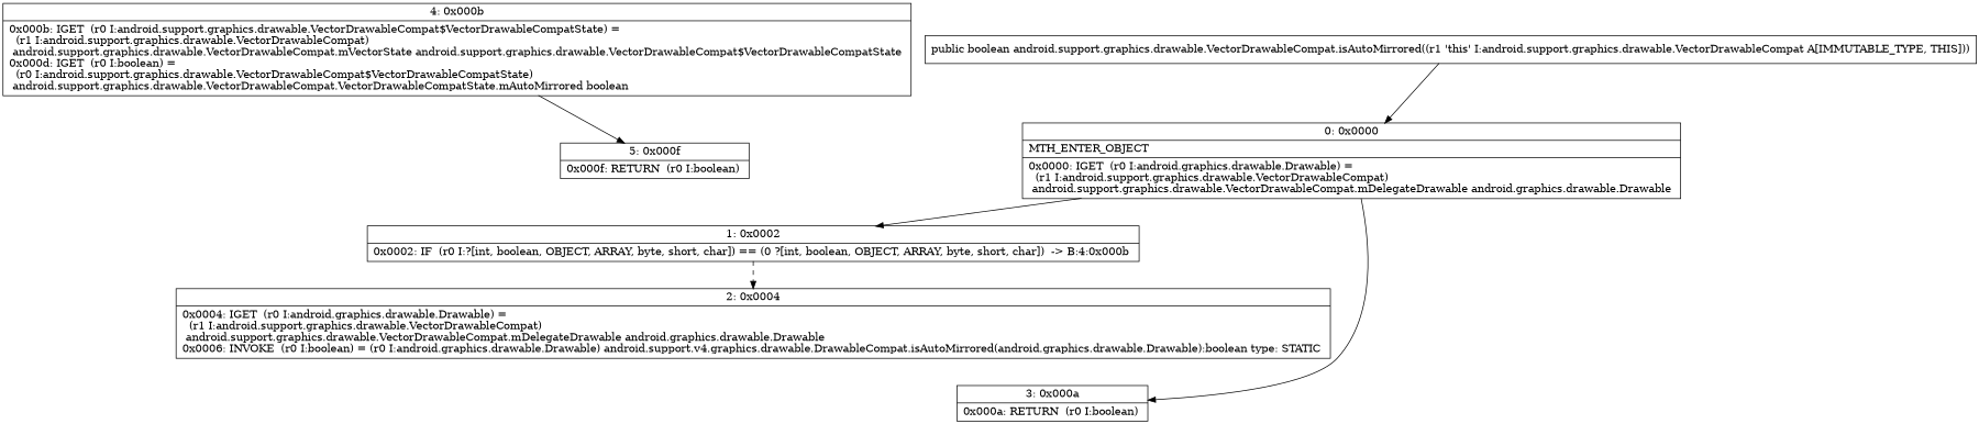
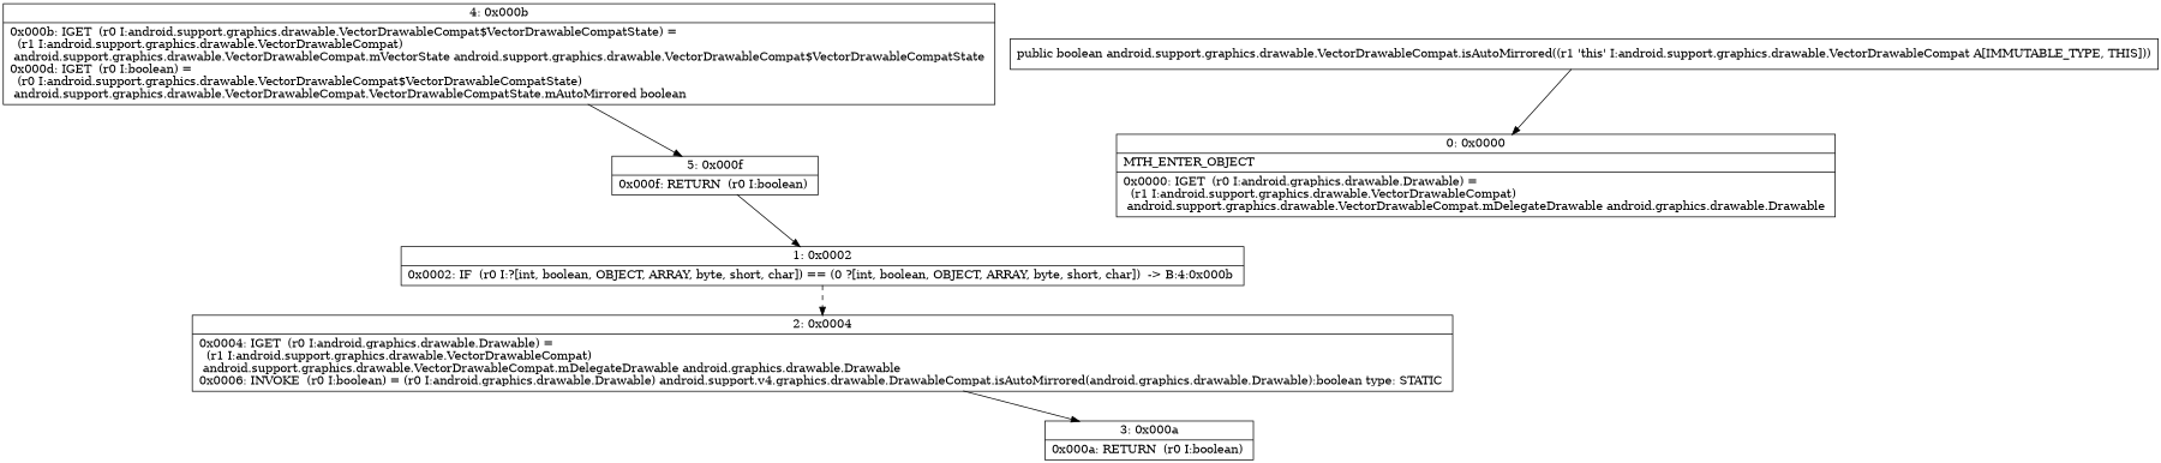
  digraph {
    node [shape=record]
    n1 [label="{0\:\ 0x0000|MTH_ENTER_OBJECT\l|0x0000: IGET  (r0 I:android.graphics.drawable.Drawable) = \l  (r1 I:android.support.graphics.drawable.VectorDrawableCompat)\l android.support.graphics.drawable.VectorDrawableCompat.mDelegateDrawable android.graphics.drawable.Drawable \l}"]
    n2 [label="{1\:\ 0x0002|0x0002: IF  (r0 I:?[int, boolean, OBJECT, ARRAY, byte, short, char]) == (0 ?[int, boolean, OBJECT, ARRAY, byte, short, char])  \-\> B:4:0x000b \l}"]
    n3 [label="{2\:\ 0x0004|0x0004: IGET  (r0 I:android.graphics.drawable.Drawable) = \l  (r1 I:android.support.graphics.drawable.VectorDrawableCompat)\l android.support.graphics.drawable.VectorDrawableCompat.mDelegateDrawable android.graphics.drawable.Drawable \l0x0006: INVOKE  (r0 I:boolean) = (r0 I:android.graphics.drawable.Drawable) android.support.v4.graphics.drawable.DrawableCompat.isAutoMirrored(android.graphics.drawable.Drawable):boolean type: STATIC \l}"]
    n4 [label="{3\:\ 0x000a|0x000a: RETURN  (r0 I:boolean) \l}"]
    n5 [label="{4\:\ 0x000b|0x000b: IGET  (r0 I:android.support.graphics.drawable.VectorDrawableCompat$VectorDrawableCompatState) = \l  (r1 I:android.support.graphics.drawable.VectorDrawableCompat)\l android.support.graphics.drawable.VectorDrawableCompat.mVectorState android.support.graphics.drawable.VectorDrawableCompat$VectorDrawableCompatState \l0x000d: IGET  (r0 I:boolean) = \l  (r0 I:android.support.graphics.drawable.VectorDrawableCompat$VectorDrawableCompatState)\l android.support.graphics.drawable.VectorDrawableCompat.VectorDrawableCompatState.mAutoMirrored boolean \l}"]
    n6 [label="{5\:\ 0x000f|0x000f: RETURN  (r0 I:boolean) \l}"]
    n7 [label="{public boolean android.support.graphics.drawable.VectorDrawableCompat.isAutoMirrored((r1 'this' I:android.support.graphics.drawable.VectorDrawableCompat A[IMMUTABLE_TYPE, THIS])) }"]
-   n1 -> n2
+   n6 -> n2
    n2 -> n3 [style=dashed]
-   n1 -> n4
+   n3 -> n4
    n5 -> n6
    n7 -> n1
  }
